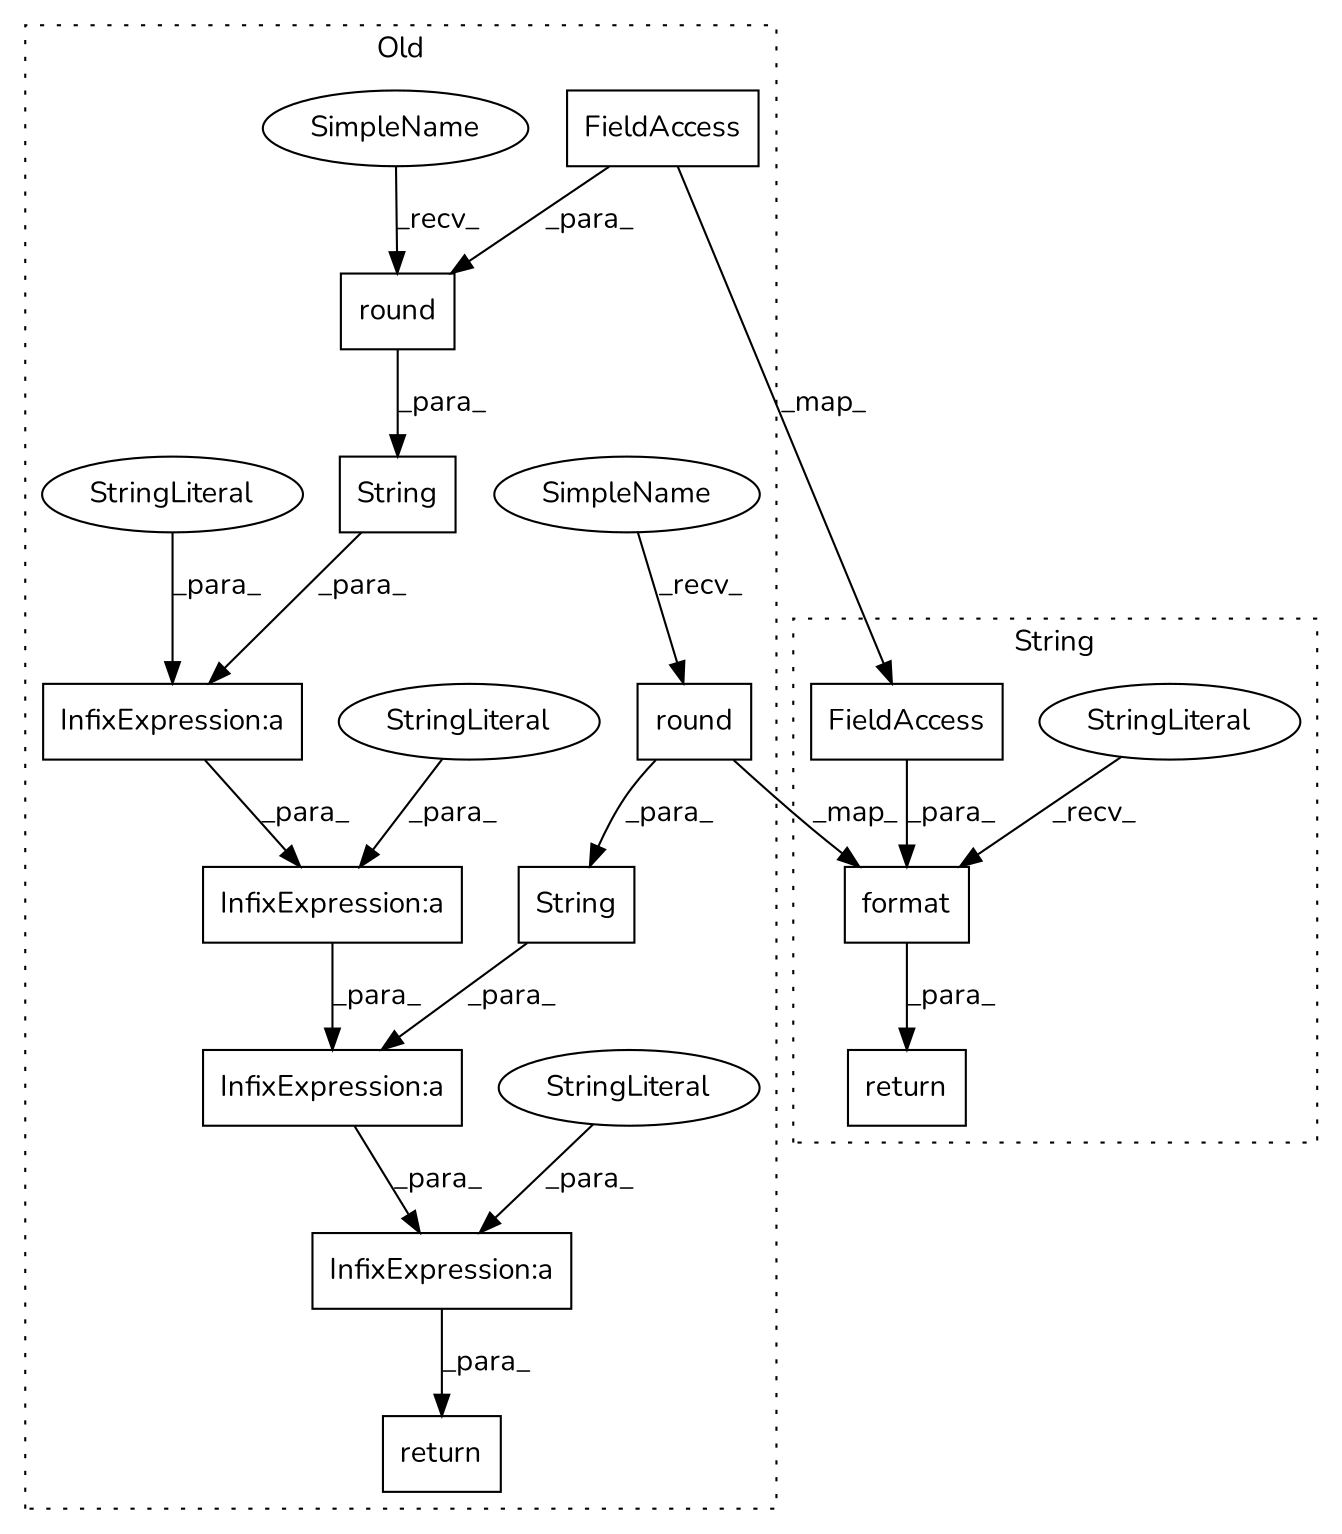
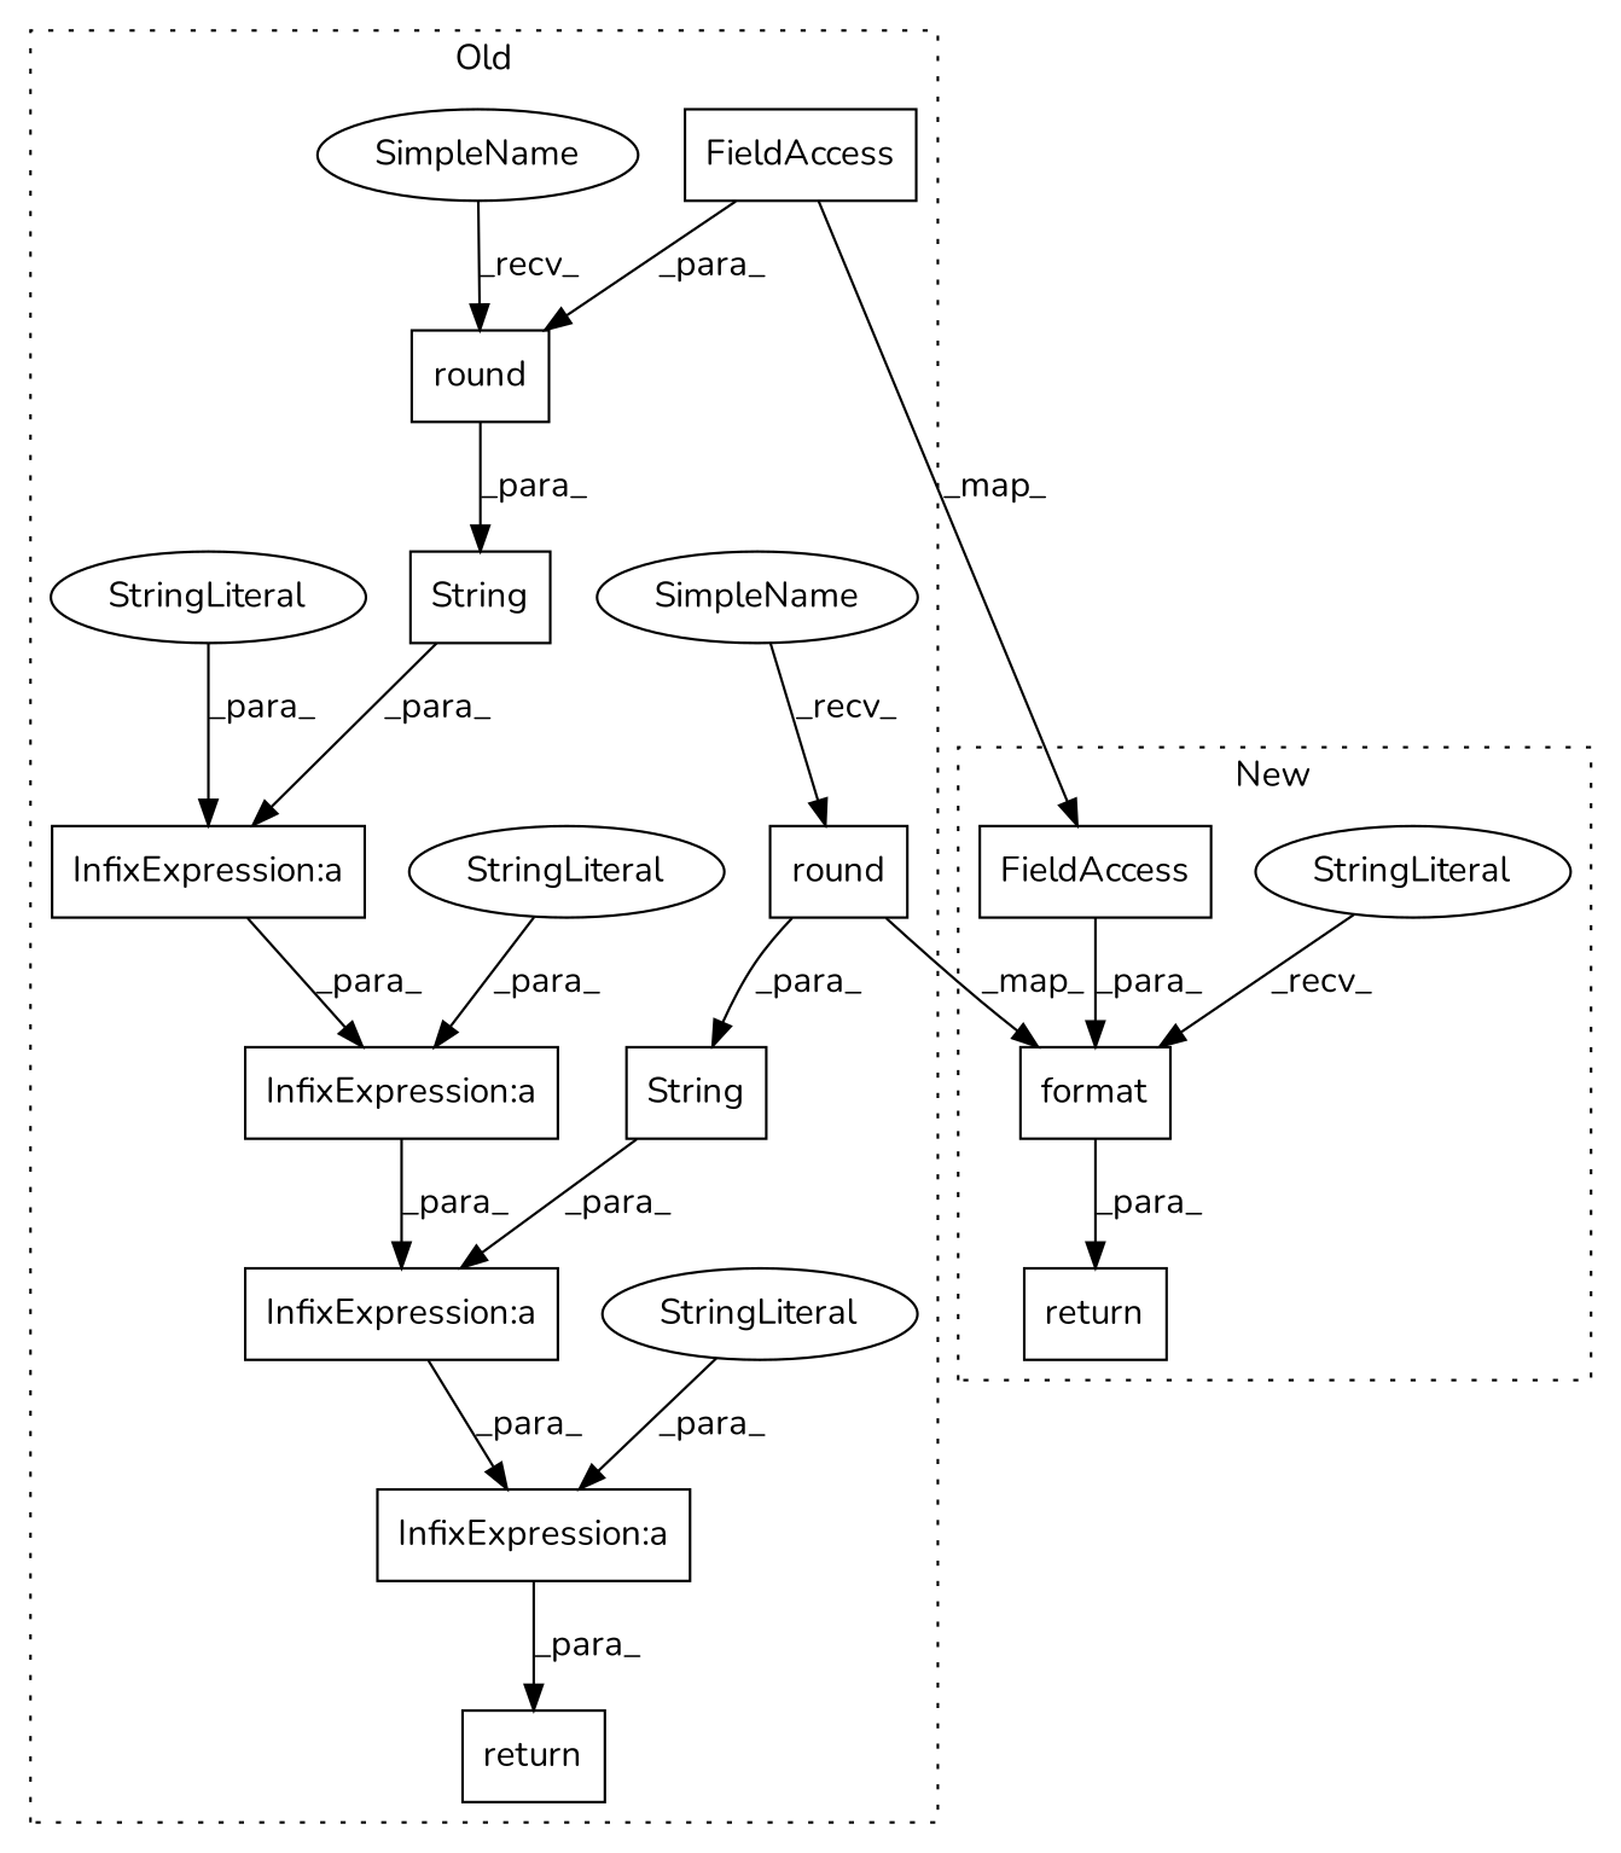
  digraph {
    fontname=Nunito
    node [a=32 l=3 shape=box fontname=Nunito]
    edge [fontname=Nunito]
    n1 [l="6,1" label=round s="11877,11890"]
    n2 [l="7,1" label=String s="11864,11891"]
    n3 [a=27 label="InfixExpression:a" s=11893]
    n4 [l="6,1" label=round s="11838,11850"]
    n5 [a=27 label="InfixExpression:a" s=11861]
    n6 [l="7,1" label=String s="11825,11851"]
    n7 [a=27 label="InfixExpression:a" s=11822]
    n8 [a=27 label="InfixExpression:a" s=11853]
    n9 [a=45 l=4 label=StringLiteral s=11856 shape=ellipse]
    n10 [a=45 label=StringLiteral s=11896 shape=ellipse]
    n11 [a=45 l=5 label=StringLiteral s=11817 shape=ellipse]
    n12 [a=41 l=7 label=return s=11806]
    n13 [a=22 l=6 label=FieldAccess s=11844]
    n14 [a=42 l=5 label=SimpleName s=11832 shape=ellipse]
    n15 [a=42 l=5 label=SimpleName s=11871 shape=ellipse]
    n16 [l="7,1" label=format s="11612,11633"]
    n17 [a=45 l=20 label=StringLiteral s=11591 shape=ellipse]
    n18 [a=41 l=7 label=return s=11584]
    n19 [a=22 l=6 label=FieldAccess s=11619]
    subgraph cluster_1 {
      label=Old
      style=dotted
      n1
      n2
      n3
      n4
      n5
      n6
      n7
      n8
      n9
      n10
      n11
      n12
      n13
      n14
      n15
    }
    subgraph cluster_2 {
-     label=String
+     label=New
      style=dotted
      n16
      n17
      n18
      n19
    }
    n1 -> n2 [label=_para_]
    n1 -> n16 [label=_map_]
    n2 -> n5 [label=_para_]
    n3 -> n12 [label=_para_]
    n4 -> n6 [label=_para_]
    n5 -> n3 [label=_para_]
    n6 -> n7 [label=_para_]
    n7 -> n8 [label=_para_]
    n8 -> n5 [label=_para_]
    n9 -> n8 [label=_para_]
    n10 -> n3 [label=_para_]
    n11 -> n7 [label=_para_]
    n13 -> n4 [label=_para_]
    n13 -> n19 [label=_map_]
    n14 -> n4 [label=_recv_]
    n15 -> n1 [label=_recv_]
    n16 -> n18 [label=_para_]
    n17 -> n16 [label=_recv_]
    n19 -> n16 [label=_para_]
  }
